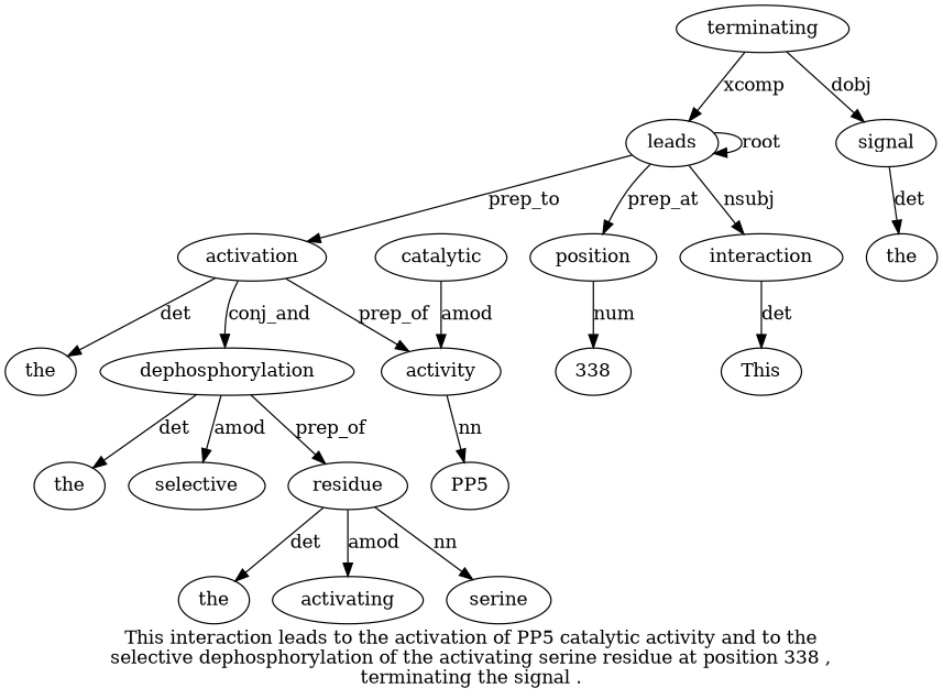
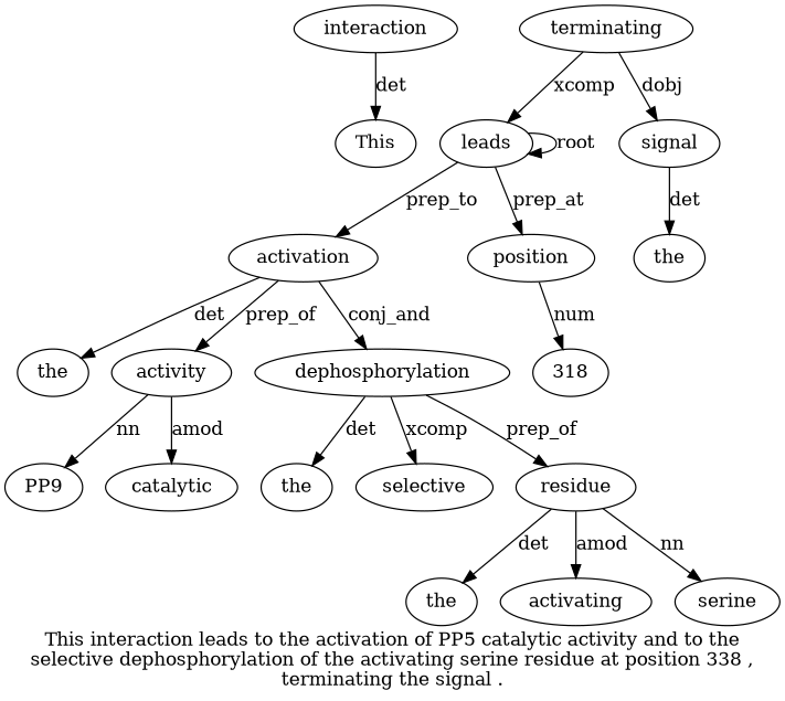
  digraph {
    label="This interaction leads to the activation of PP5 catalytic activity and to the\nselective dephosphorylation of the activating serine residue at position 338 ,\nterminating the signal ."
    node [fillcolor=white style=filled]
    n1 [label=interaction]
    n2 [label=This]
    n3 [label=leads]
    n4 [label=activation]
    n5 [label=position]
    n6 [label=the]
    n7 [label=activity]
    n8 [label=dephosphorylation]
-   n9 [label=338]
+   n9 [label=318]
    n10 [label=terminating]
    n11 [label=signal]
-   n12 [label=PP5]
+   n12 [label=PP9]
    n13 [label=catalytic]
    n14 [label=the]
    n15 [label=selective]
    n16 [label=residue]
    n17 [label=the]
    n18 [label=activating]
    n19 [label=serine]
    n20 [label=the]
    n1 -> n2 [label=det]
-   n3 -> n1 [label=nsubj]
    n3 -> n3 [label=root]
    n3 -> n4 [label=prep_to]
    n3 -> n5 [label=prep_at]
    n4 -> n6 [label=det]
    n4 -> n7 [label=prep_of]
    n4 -> n8 [label=conj_and]
    n5 -> n9 [label=num]
    n7 -> n12 [label=nn]
-   n13 -> n7 [label=amod]
+   n7 -> n13 [label=amod]
    n8 -> n14 [label=det]
-   n8 -> n15 [label=amod]
+   n8 -> n15 [label=xcomp]
    n8 -> n16 [label=prep_of]
    n10 -> n3 [label=xcomp]
    n10 -> n11 [label=dobj]
    n11 -> n20 [label=det]
    n16 -> n17 [label=det]
    n16 -> n18 [label=amod]
    n16 -> n19 [label=nn]
  }
